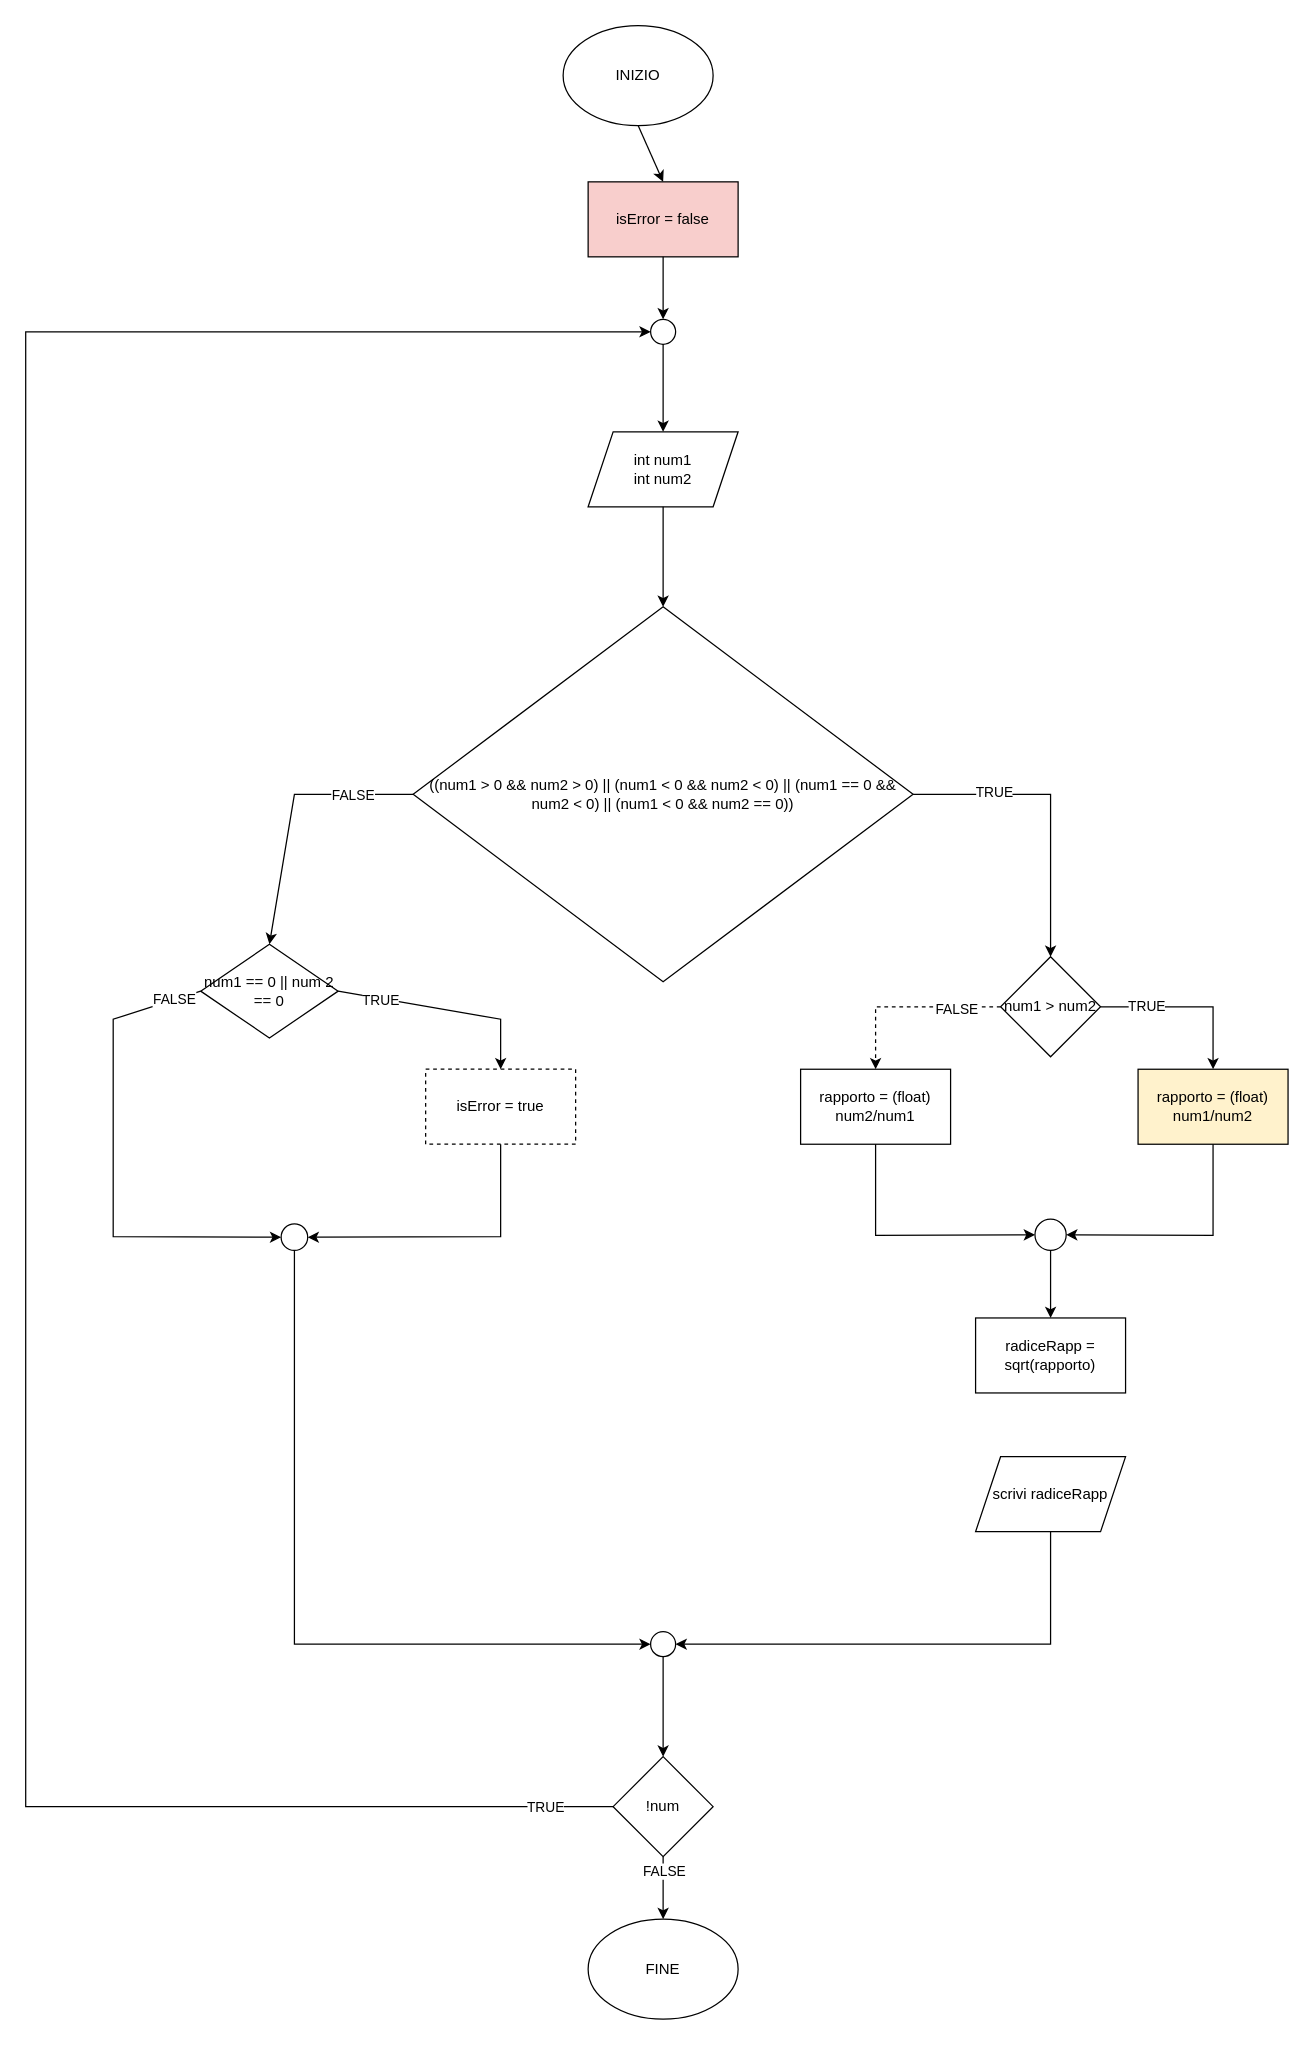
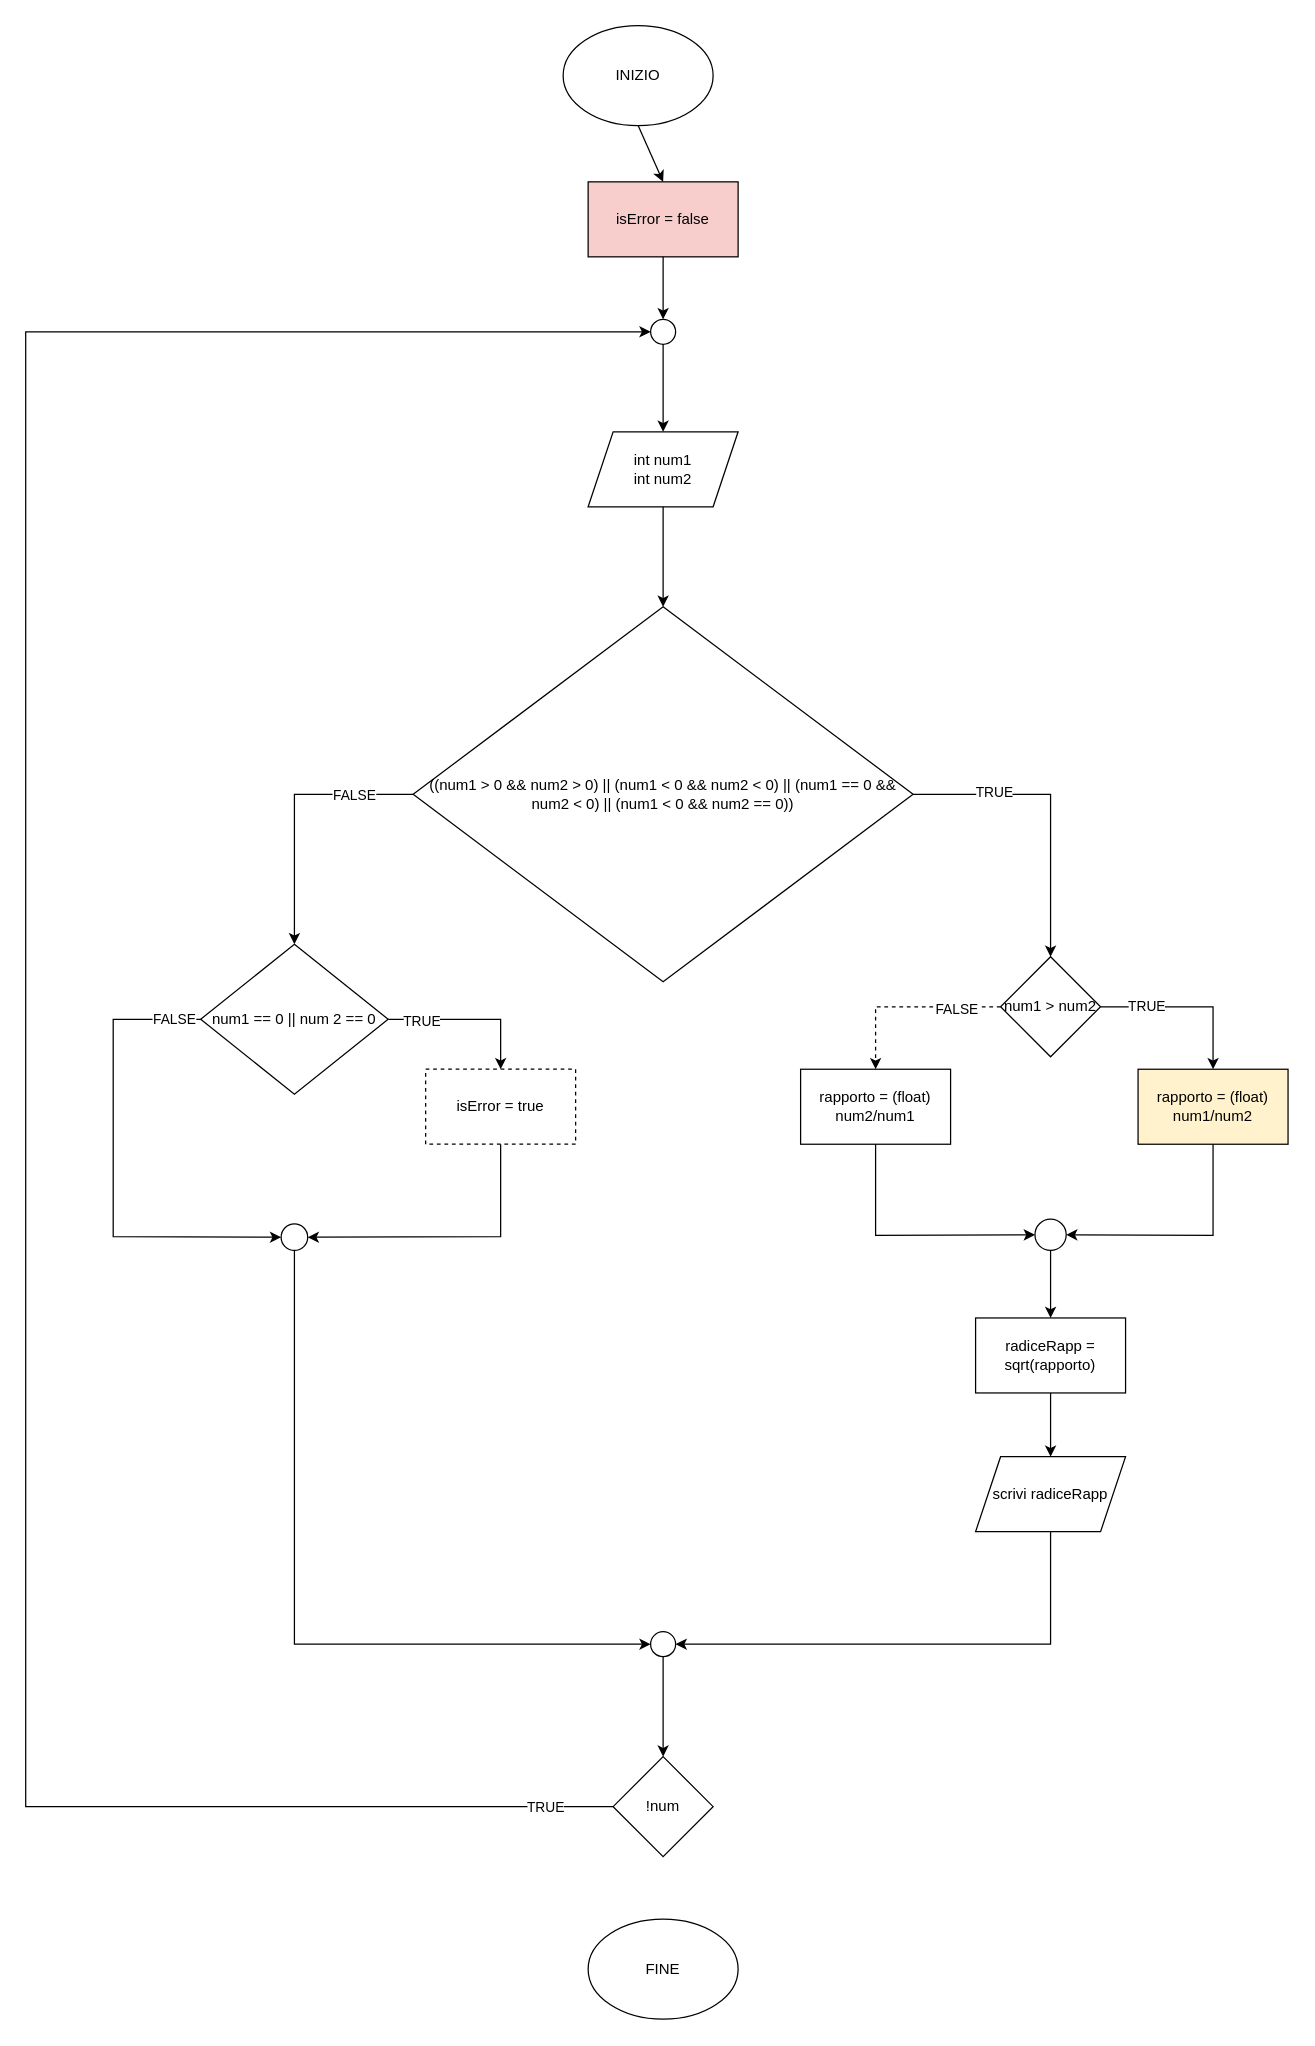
  <mxCell id="0" />
  <mxCell id="1" parent="0" />
  <mxCell id="2" value="INIZIO" style="ellipse;whiteSpace=wrap;html=1;" vertex="1" parent="1"><mxGeometry x="450" y="20" width="120" height="80" as="geometry" /></mxCell>
  <mxCell id="3" value="isError = false" style="rounded=0;whiteSpace=wrap;html=1;fillColor=#f8cecc;" vertex="1" parent="1"><mxGeometry x="470" y="145" width="120" height="60" as="geometry" /></mxCell>
  <mxCell id="4" value="int num1&lt;br&gt;int num2" style="shape=parallelogram;perimeter=parallelogramPerimeter;whiteSpace=wrap;html=1;fixedSize=1;" vertex="1" parent="1"><mxGeometry x="470" y="345" width="120" height="60" as="geometry" /></mxCell>
  <mxCell id="5" value="" style="endArrow=classic;html=1;rounded=0;exitX=0.5;exitY=1;exitDx=0;exitDy=0;entryX=0.5;entryY=0;entryDx=0;entryDy=0;" edge="1" parent="1" source="2" target="3"><mxGeometry width="50" height="50" relative="1" as="geometry"><mxPoint x="480" y="335" as="sourcePoint" /><mxPoint x="470" y="215" as="targetPoint" /></mxGeometry></mxCell>
  <mxCell id="6" value="" style="endArrow=classic;html=1;rounded=0;exitX=0.5;exitY=1;exitDx=0;exitDy=0;entryX=0.5;entryY=0;entryDx=0;entryDy=0;" edge="1" parent="1" source="3" target="7"><mxGeometry width="50" height="50" relative="1" as="geometry"><mxPoint x="480" y="335" as="sourcePoint" /><mxPoint x="530" y="285" as="targetPoint" /></mxGeometry></mxCell>
  <mxCell id="7" value="" style="ellipse;whiteSpace=wrap;html=1;aspect=fixed;" vertex="1" parent="1"><mxGeometry x="520" y="255" width="20" height="20" as="geometry" /></mxCell>
  <mxCell id="8" value="" style="endArrow=classic;html=1;rounded=0;exitX=0.5;exitY=1;exitDx=0;exitDy=0;entryX=0.5;entryY=0;entryDx=0;entryDy=0;" edge="1" parent="1" source="7" target="4"><mxGeometry width="50" height="50" relative="1" as="geometry"><mxPoint x="480" y="435" as="sourcePoint" /><mxPoint x="530" y="385" as="targetPoint" /></mxGeometry></mxCell>
  <mxCell id="9" value="((num1 &amp;gt; 0 &amp;amp;&amp;amp; num2 &amp;gt; 0) || (num1 &amp;lt; 0 &amp;amp;&amp;amp; num2 &amp;lt; 0) || (num1 == 0 &amp;amp;&amp;amp; num2 &amp;lt; 0) || (num1 &amp;lt; 0 &amp;amp;&amp;amp; num2 == 0))" style="rhombus;whiteSpace=wrap;html=1;" vertex="1" parent="1"><mxGeometry x="330" y="485" width="400" height="300" as="geometry" /></mxCell>
  <mxCell id="10" value="" style="endArrow=classic;html=1;rounded=0;exitX=0.5;exitY=1;exitDx=0;exitDy=0;entryX=0.5;entryY=0;entryDx=0;entryDy=0;" edge="1" parent="1" source="4" target="9"><mxGeometry width="50" height="50" relative="1" as="geometry"><mxPoint x="490" y="525" as="sourcePoint" /><mxPoint x="540" y="475" as="targetPoint" /></mxGeometry></mxCell>
  <mxCell id="11" value="" style="endArrow=classic;html=1;rounded=0;exitX=1;exitY=0.5;exitDx=0;exitDy=0;entryX=0.5;entryY=0;entryDx=0;entryDy=0;" edge="1" parent="1" source="9" target="13"><mxGeometry width="50" height="50" relative="1" as="geometry"><mxPoint x="490" y="725" as="sourcePoint" /><mxPoint x="820" y="745" as="targetPoint" /><Array as="points"><mxPoint x="840" y="635" /></Array></mxGeometry></mxCell>
  <mxCell id="12" value="TRUE" style="edgeLabel;html=1;align=center;verticalAlign=middle;resizable=0;points=[];" vertex="1" connectable="0" parent="11"><mxGeometry x="-0.463" y="2" relative="1" as="geometry"><mxPoint as="offset" /></mxGeometry></mxCell>
  <mxCell id="13" value="num1 &amp;gt; num2" style="rhombus;whiteSpace=wrap;html=1;" vertex="1" parent="1"><mxGeometry x="800" y="765" width="80" height="80" as="geometry" /></mxCell>
  <mxCell id="14" value="" style="endArrow=classic;html=1;rounded=0;exitX=1;exitY=0.5;exitDx=0;exitDy=0;entryX=0.5;entryY=0;entryDx=0;entryDy=0;" edge="1" parent="1" source="13" target="16"><mxGeometry width="50" height="50" relative="1" as="geometry"><mxPoint x="730" y="825" as="sourcePoint" /><mxPoint x="930" y="925" as="targetPoint" /><Array as="points"><mxPoint x="970" y="805" /></Array></mxGeometry></mxCell>
  <mxCell id="15" value="TRUE" style="edgeLabel;html=1;align=center;verticalAlign=middle;resizable=0;points=[];" vertex="1" connectable="0" parent="14"><mxGeometry x="-0.491" y="1" relative="1" as="geometry"><mxPoint as="offset" /></mxGeometry></mxCell>
  <mxCell id="16" value="rapporto = (float) num1/num2" style="rounded=0;whiteSpace=wrap;html=1;fillColor=#fff2cc;" vertex="1" parent="1"><mxGeometry x="910" y="855" width="120" height="60" as="geometry" /></mxCell>
  <mxCell id="17" value="" style="endArrow=classic;html=1;rounded=0;exitX=0;exitY=0.5;exitDx=0;exitDy=0;entryX=0.5;entryY=0;entryDx=0;entryDy=0;dashed=1;" edge="1" parent="1" source="13" target="19"><mxGeometry width="50" height="50" relative="1" as="geometry"><mxPoint x="730" y="815" as="sourcePoint" /><mxPoint x="670" y="845" as="targetPoint" /><Array as="points"><mxPoint x="700" y="805" /></Array></mxGeometry></mxCell>
  <mxCell id="18" value="FALSE" style="edgeLabel;html=1;align=center;verticalAlign=middle;resizable=0;points=[];" vertex="1" connectable="0" parent="17"><mxGeometry x="-0.517" y="1" relative="1" as="geometry"><mxPoint as="offset" /></mxGeometry></mxCell>
  <mxCell id="19" value="rapporto = (float) num2/num1" style="rounded=0;whiteSpace=wrap;html=1;" vertex="1" parent="1"><mxGeometry x="640" y="855" width="120" height="60" as="geometry" /></mxCell>
  <mxCell id="20" value="" style="ellipse;whiteSpace=wrap;html=1;aspect=fixed;" vertex="1" parent="1"><mxGeometry x="827.5" y="975" width="25" height="25" as="geometry" /></mxCell>
  <mxCell id="21" value="" style="endArrow=classic;html=1;rounded=0;exitX=0.5;exitY=1;exitDx=0;exitDy=0;entryX=1;entryY=0.5;entryDx=0;entryDy=0;" edge="1" parent="1" source="16" target="20"><mxGeometry width="50" height="50" relative="1" as="geometry"><mxPoint x="730" y="915" as="sourcePoint" /><mxPoint x="780" y="865" as="targetPoint" /><Array as="points"><mxPoint x="970" y="988" /></Array></mxGeometry></mxCell>
  <mxCell id="22" value="" style="endArrow=classic;html=1;rounded=0;exitX=0.5;exitY=1;exitDx=0;exitDy=0;entryX=0;entryY=0.5;entryDx=0;entryDy=0;" edge="1" parent="1" source="19" target="20"><mxGeometry width="50" height="50" relative="1" as="geometry"><mxPoint x="730" y="915" as="sourcePoint" /><mxPoint x="780" y="865" as="targetPoint" /><Array as="points"><mxPoint x="700" y="988" /></Array></mxGeometry></mxCell>
  <mxCell id="23" value="" style="endArrow=classic;html=1;rounded=0;exitX=0.5;exitY=1;exitDx=0;exitDy=0;entryX=0.5;entryY=0;entryDx=0;entryDy=0;" edge="1" parent="1" source="20" target="27"><mxGeometry width="50" height="50" relative="1" as="geometry"><mxPoint x="730" y="1115" as="sourcePoint" /><mxPoint x="850" y="1085" as="targetPoint" /></mxGeometry></mxCell>
  <mxCell id="24" value="" style="endArrow=classic;html=1;rounded=0;exitX=0;exitY=0.5;exitDx=0;exitDy=0;entryX=0.5;entryY=0;entryDx=0;entryDy=0;" edge="1" parent="1" source="9" target="26"><mxGeometry width="50" height="50" relative="1" as="geometry"><mxPoint x="290" y="915" as="sourcePoint" /><mxPoint x="230" y="845" as="targetPoint" /><Array as="points"><mxPoint x="235" y="635" /></Array></mxGeometry></mxCell>
  <mxCell id="25" value="FALSE" style="edgeLabel;html=1;align=center;verticalAlign=middle;resizable=0;points=[];" vertex="1" connectable="0" parent="24"><mxGeometry x="-0.549" y="-1" relative="1" as="geometry"><mxPoint y="1" as="offset" /></mxGeometry></mxCell>
- <mxCell id="26" value="num1 == 0 || num 2 == 0" style="rhombus;whiteSpace=wrap;html=1;" vertex="1" parent="1"><mxGeometry x="160" y="755" width="110" height="75" as="geometry" /></mxCell>
+ <mxCell id="26" value="num1 == 0 || num 2 == 0" style="rhombus;whiteSpace=wrap;html=1;" vertex="1" parent="1"><mxGeometry x="160" y="755" width="150" height="120" as="geometry" /></mxCell>
  <mxCell id="27" value="radiceRapp = sqrt(rapporto)" style="rounded=0;whiteSpace=wrap;html=1;" vertex="1" parent="1"><mxGeometry x="780" y="1054" width="120" height="60" as="geometry" /></mxCell>
  <mxCell id="28" value="scrivi radiceRapp" style="shape=parallelogram;perimeter=parallelogramPerimeter;whiteSpace=wrap;html=1;fixedSize=1;" vertex="1" parent="1"><mxGeometry x="780" y="1165" width="120" height="60" as="geometry" /></mxCell>
+ <mxCell id="29" value="" style="endArrow=classic;html=1;rounded=0;exitX=0.5;exitY=1;exitDx=0;exitDy=0;entryX=0.5;entryY=0;entryDx=0;entryDy=0;" edge="1" parent="1" source="27" target="28"><mxGeometry width="50" height="50" relative="1" as="geometry"><mxPoint x="690" y="1005" as="sourcePoint" /><mxPoint x="740" y="955" as="targetPoint" /></mxGeometry></mxCell>
  <mxCell id="30" value="" style="endArrow=classic;html=1;rounded=0;exitX=0.5;exitY=1;exitDx=0;exitDy=0;entryX=1;entryY=0.5;entryDx=0;entryDy=0;" edge="1" parent="1" source="28" target="38"><mxGeometry width="50" height="50" relative="1" as="geometry"><mxPoint x="690" y="1105" as="sourcePoint" /><mxPoint x="810" y="1305" as="targetPoint" /><Array as="points"><mxPoint x="840" y="1315" /></Array></mxGeometry></mxCell>
  <mxCell id="31" value="" style="endArrow=classic;html=1;rounded=0;exitX=1;exitY=0.5;exitDx=0;exitDy=0;entryX=0.5;entryY=0;entryDx=0;entryDy=0;" edge="1" parent="1" source="26" target="33"><mxGeometry width="50" height="50" relative="1" as="geometry"><mxPoint x="240" y="895" as="sourcePoint" /><mxPoint x="400" y="895" as="targetPoint" /><Array as="points"><mxPoint x="400" y="815" /></Array></mxGeometry></mxCell>
  <mxCell id="32" value="TRUE" style="edgeLabel;html=1;align=center;verticalAlign=middle;resizable=0;points=[];" vertex="1" connectable="0" parent="31"><mxGeometry x="-0.601" y="-1" relative="1" as="geometry"><mxPoint as="offset" /></mxGeometry></mxCell>
  <mxCell id="33" value="isError = true" style="rounded=0;whiteSpace=wrap;html=1;dashed=1;" vertex="1" parent="1"><mxGeometry x="340" y="855" width="120" height="60" as="geometry" /></mxCell>
  <mxCell id="34" value="" style="endArrow=classic;html=1;rounded=0;exitX=0;exitY=0.5;exitDx=0;exitDy=0;entryX=0;entryY=0.5;entryDx=0;entryDy=0;" edge="1" parent="1" source="26" target="36"><mxGeometry width="50" height="50" relative="1" as="geometry"><mxPoint x="220" y="895" as="sourcePoint" /><mxPoint x="90" y="885" as="targetPoint" /><Array as="points"><mxPoint x="90" y="815" /><mxPoint x="90" y="989" /></Array></mxGeometry></mxCell>
  <mxCell id="35" value="FALSE" style="edgeLabel;html=1;align=center;verticalAlign=middle;resizable=0;points=[];" vertex="1" connectable="0" parent="34"><mxGeometry x="-0.885" y="-1" relative="1" as="geometry"><mxPoint as="offset" /></mxGeometry></mxCell>
  <mxCell id="36" value="" style="ellipse;whiteSpace=wrap;html=1;aspect=fixed;" vertex="1" parent="1"><mxGeometry x="224.38" y="978.75" width="21.25" height="21.25" as="geometry" /></mxCell>
  <mxCell id="37" value="" style="endArrow=classic;html=1;rounded=0;exitX=0.5;exitY=1;exitDx=0;exitDy=0;entryX=1;entryY=0.5;entryDx=0;entryDy=0;" edge="1" parent="1" source="33" target="36"><mxGeometry width="50" height="50" relative="1" as="geometry"><mxPoint x="220" y="895" as="sourcePoint" /><mxPoint x="270" y="845" as="targetPoint" /><Array as="points"><mxPoint x="400" y="989" /></Array></mxGeometry></mxCell>
  <mxCell id="38" value="" style="ellipse;whiteSpace=wrap;html=1;aspect=fixed;" vertex="1" parent="1"><mxGeometry x="520" y="1305" width="20" height="20" as="geometry" /></mxCell>
  <mxCell id="39" value="" style="endArrow=classic;html=1;rounded=0;exitX=0.5;exitY=1;exitDx=0;exitDy=0;entryX=0;entryY=0.5;entryDx=0;entryDy=0;" edge="1" parent="1" source="36" target="38"><mxGeometry width="50" height="50" relative="1" as="geometry"><mxPoint x="270" y="1195" as="sourcePoint" /><mxPoint x="320" y="1145" as="targetPoint" /><Array as="points"><mxPoint x="235" y="1315" /></Array></mxGeometry></mxCell>
  <mxCell id="40" value="" style="endArrow=classic;html=1;rounded=0;exitX=0.5;exitY=1;exitDx=0;exitDy=0;entryX=0.5;entryY=0;entryDx=0;entryDy=0;" edge="1" parent="1" source="38" target="41"><mxGeometry width="50" height="50" relative="1" as="geometry"><mxPoint x="470" y="1195" as="sourcePoint" /><mxPoint x="580" y="1395" as="targetPoint" /></mxGeometry></mxCell>
  <mxCell id="41" value="!num" style="rhombus;whiteSpace=wrap;html=1;" vertex="1" parent="1"><mxGeometry x="490" y="1405" width="80" height="80" as="geometry" /></mxCell>
  <mxCell id="42" value="" style="endArrow=classic;html=1;rounded=0;exitX=0;exitY=0.5;exitDx=0;exitDy=0;entryX=0;entryY=0.5;entryDx=0;entryDy=0;" edge="1" parent="1" source="41" target="7"><mxGeometry width="50" height="50" relative="1" as="geometry"><mxPoint x="470" y="1295" as="sourcePoint" /><mxPoint x="200" y="1145" as="targetPoint" /><Array as="points"><mxPoint x="20" y="1445" /><mxPoint x="20" y="265" /></Array></mxGeometry></mxCell>
  <mxCell id="43" value="TRUE" style="edgeLabel;html=1;align=center;verticalAlign=middle;resizable=0;points=[];" vertex="1" connectable="0" parent="42"><mxGeometry x="-0.949" relative="1" as="geometry"><mxPoint as="offset" /></mxGeometry></mxCell>
- <mxCell id="44" value="" style="endArrow=classic;html=1;rounded=0;exitX=0.5;exitY=1;exitDx=0;exitDy=0;entryX=0.5;entryY=0;entryDx=0;entryDy=0;" edge="1" parent="1" source="41" target="46"><mxGeometry width="50" height="50" relative="1" as="geometry"><mxPoint x="470" y="1395" as="sourcePoint" /><mxPoint x="520" y="1585" as="targetPoint" /></mxGeometry></mxCell>
- <mxCell id="45" value="FALSE" style="edgeLabel;html=1;align=center;verticalAlign=middle;resizable=0;points=[];" vertex="1" connectable="0" parent="44"><mxGeometry x="-0.56" relative="1" as="geometry"><mxPoint as="offset" /></mxGeometry></mxCell>
  <mxCell id="46" value="FINE" style="ellipse;whiteSpace=wrap;html=1;" vertex="1" parent="1"><mxGeometry x="470" y="1535" width="120" height="80" as="geometry" /></mxCell>
